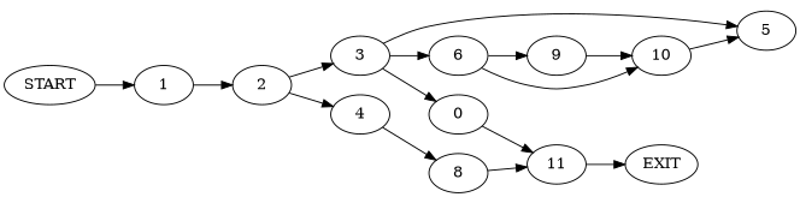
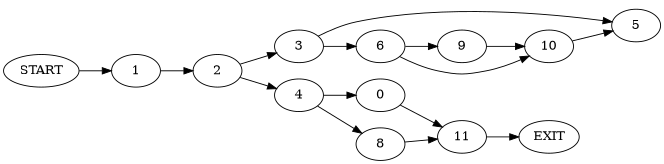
  digraph {
    rankdir=LR
    n1 [label=START]
    1
    2
    n4 [label=EXIT]
    3
    4
    5
    6
    n9 [label=0]
    8
    9
    10
    11
    n1 -> 1
    1 -> 2
    2 -> 3
    2 -> 4
    3 -> 5
    3 -> 6
-   3 -> n9
+   4 -> n9
    4 -> 8
    6 -> 9
    6 -> 10
    n9 -> 11
    8 -> 11
    9 -> 10
    10 -> 5
    11 -> n4
  }
